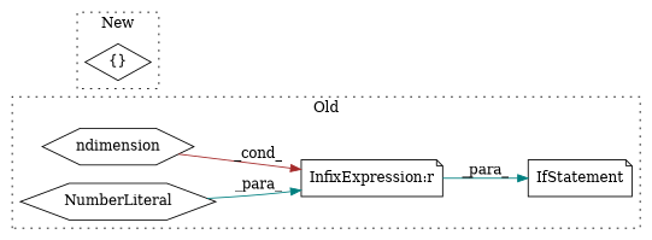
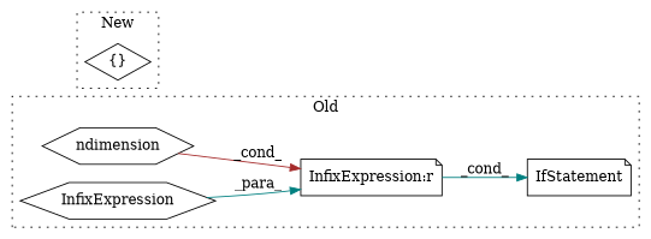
  digraph {
    rankdir=LR
    node [shape=hexagon]
    edge [color=teal]
    n1 [a=32 l=12 label=ndimension s=450]
    n2 [a=25 l="4,2" label=IfStatement s="430,467" shape=note]
    n3 [a=27 l=4 label="InfixExpression:r" s=462 shape=note]
-   n4 [a=34 l=1 label=NumberLiteral s=466]
+   n4 [a=34 l=1 label=InfixExpression s=466]
    n5 [a=4 l="1,1" label="{}" s="436,448" shape=diamond]
    subgraph cluster_1 {
      label=Old
      style=dotted
      n1
      n2
      n3
      n4
    }
    subgraph cluster_2 {
      label=New
      style=dotted
      n5
    }
    n1 -> n3 [color=brown label=_cond_]
-   n3 -> n2 [label=_para_]
+   n3 -> n2 [label=_cond_]
    n4 -> n3 [label=_para_]
  }
